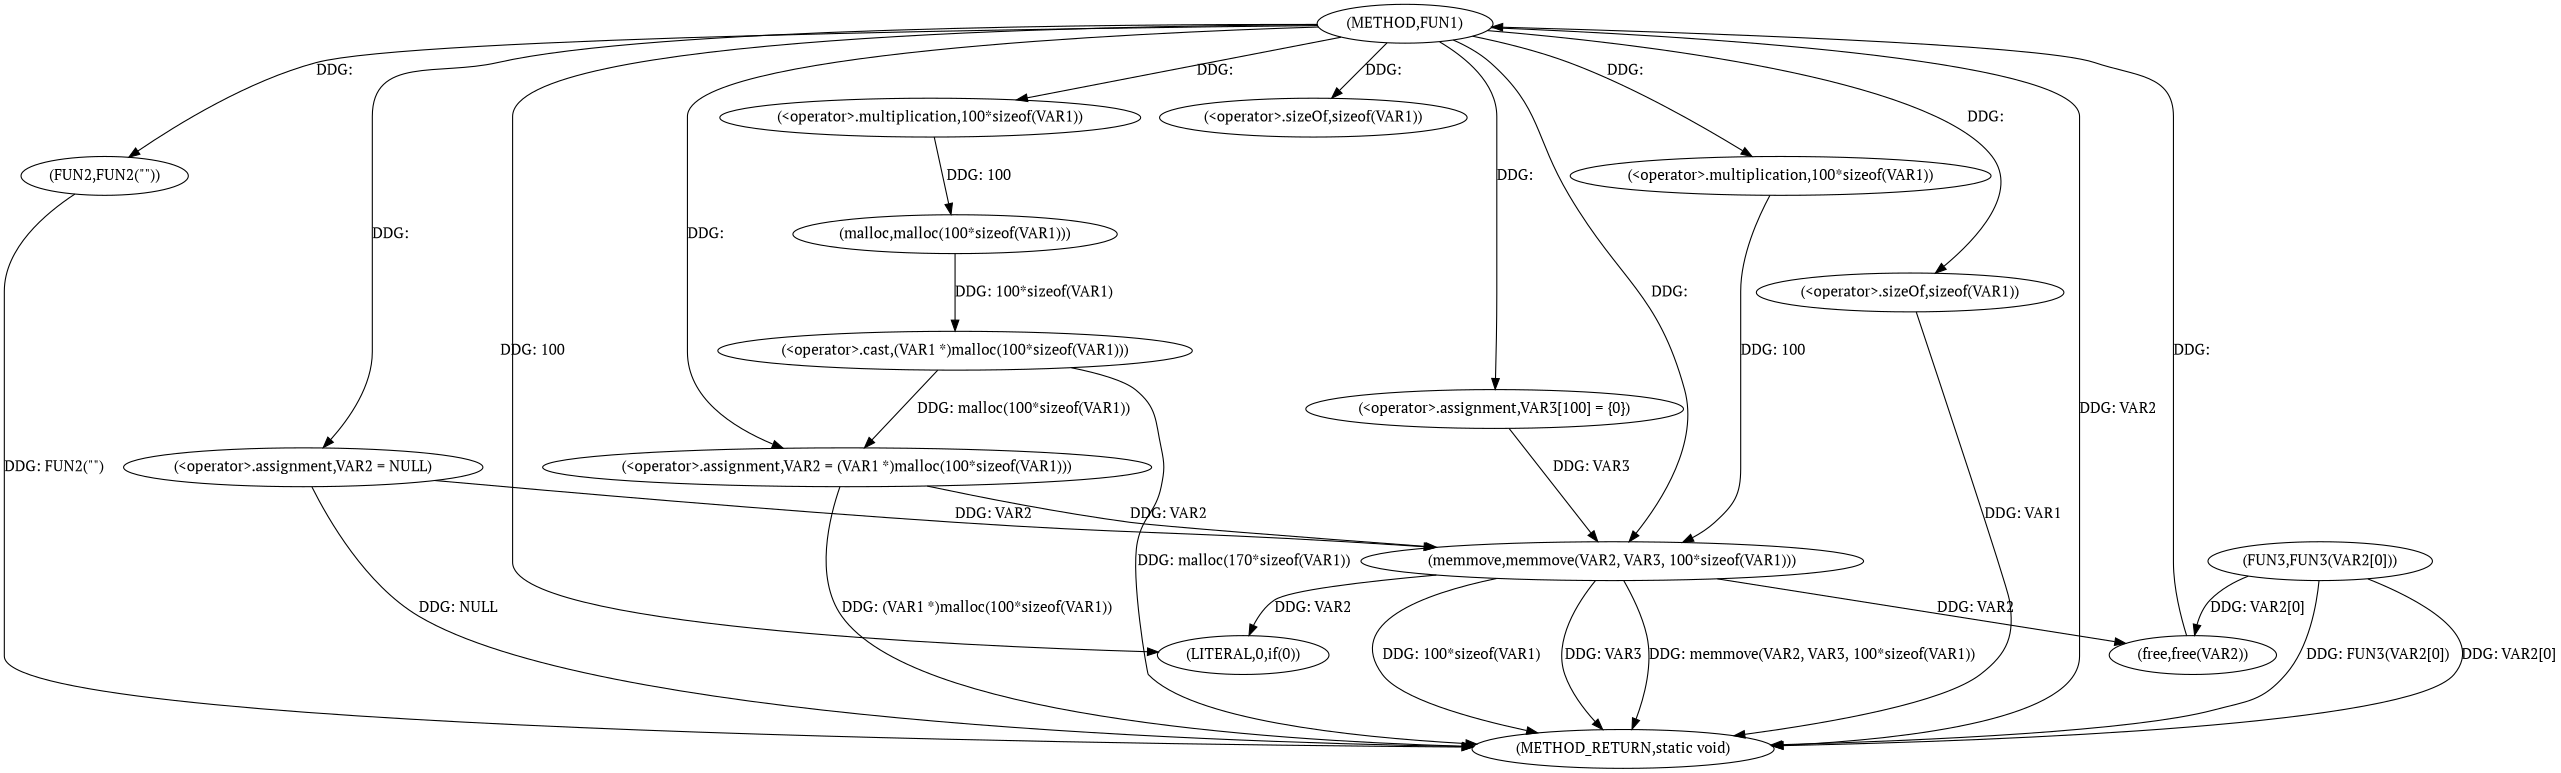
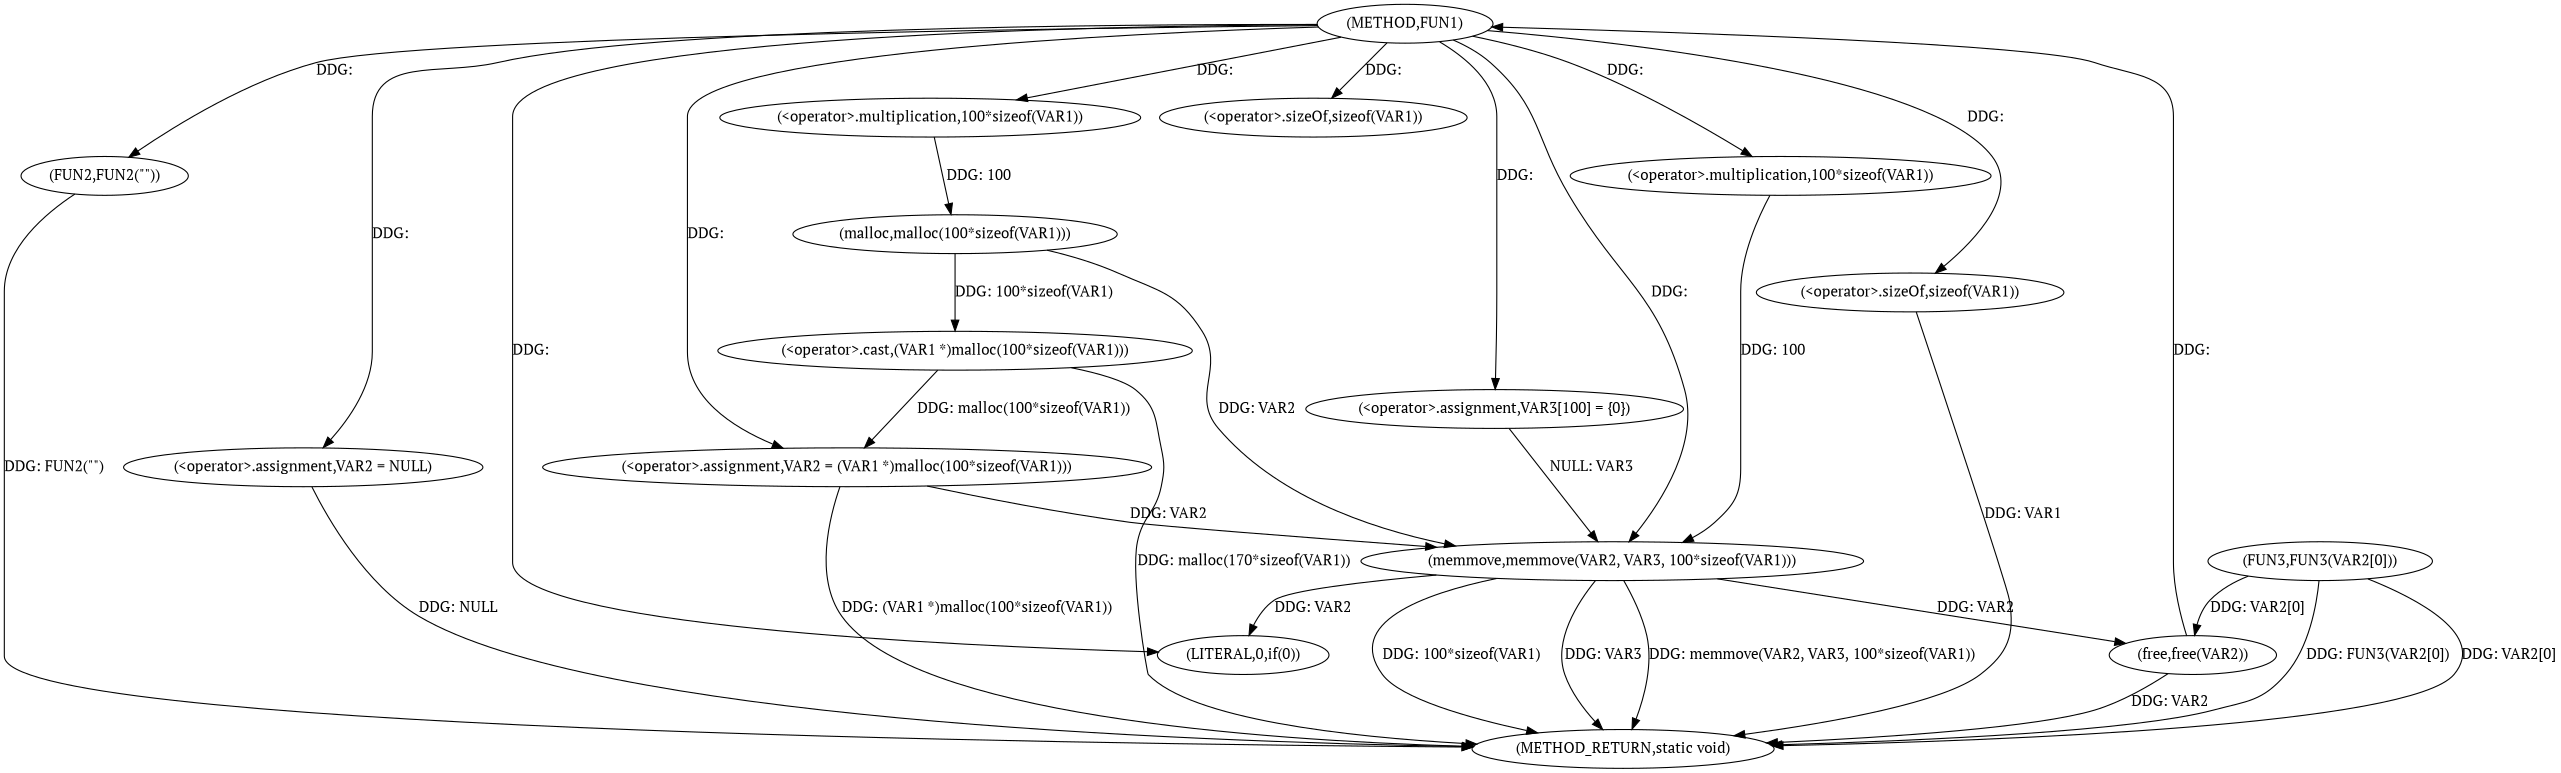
  digraph {
    fontname="PT Serif"
    node [fontname="PT Serif"]
    edge [fontname="PT Serif"]
    n1 [label="(METHOD,FUN1)"]
    n2 [label="(<operator>.assignment,VAR2 = NULL)"]
    n3 [label="(LITERAL,0,if(0))"]
    n4 [label="(FUN2,FUN2(\"\"))"]
    n5 [label="(<operator>.assignment,VAR2 = (VAR1 *)malloc(100*sizeof(VAR1)))"]
    n6 [label="(<operator>.multiplication,100*sizeof(VAR1))"]
    n7 [label="(<operator>.sizeOf,sizeof(VAR1))"]
    n8 [label="(<operator>.assignment,VAR3[100] = {0})"]
    n9 [label="(memmove,memmove(VAR2, VAR3, 100*sizeof(VAR1)))"]
    n10 [label="(<operator>.multiplication,100*sizeof(VAR1))"]
    n11 [label="(<operator>.sizeOf,sizeof(VAR1))"]
    n12 [label="(METHOD_RETURN,static void)"]
    n13 [label="(malloc,malloc(100*sizeof(VAR1)))"]
    n14 [label="(free,free(VAR2))"]
    n15 [label="(<operator>.cast,(VAR1 *)malloc(100*sizeof(VAR1)))"]
    n16 [label="(FUN3,FUN3(VAR2[0]))"]
    n1 -> n2 [label="DDG: "]
-   n1 -> n3 [label="DDG: 100"]
+   n1 -> n3 [label="DDG: "]
    n1 -> n4 [label="DDG: "]
    n1 -> n5 [label="DDG: "]
    n1 -> n6 [label="DDG: "]
    n1 -> n7 [label="DDG: "]
    n1 -> n8 [label="DDG: "]
    n1 -> n9 [label="DDG: "]
    n1 -> n10 [label="DDG: "]
    n1 -> n11 [label="DDG: "]
-   n2 -> n9 [label="DDG: VAR2"]
+   n13 -> n9 [label="DDG: VAR2"]
    n2 -> n12 [label="DDG: NULL"]
    n4 -> n12 [label="DDG: FUN2(\"\")"]
    n5 -> n9 [label="DDG: VAR2"]
    n5 -> n12 [label="DDG: (VAR1 *)malloc(100*sizeof(VAR1))"]
    n6 -> n13 [label="DDG: 100"]
-   n8 -> n9 [label="DDG: VAR3"]
+   n8 -> n9 [label="NULL: VAR3"]
    n9 -> n3 [label="DDG: VAR2"]
    n9 -> n12 [label="DDG: memmove(VAR2, VAR3, 100*sizeof(VAR1))"]
    n9 -> n12 [label="DDG: 100*sizeof(VAR1)"]
    n9 -> n12 [label="DDG: VAR3"]
    n9 -> n14 [label="DDG: VAR2"]
    n10 -> n9 [label="DDG: 100"]
    n11 -> n12 [label="DDG: VAR1"]
    n13 -> n15 [label="DDG: 100*sizeof(VAR1)"]
    n14 -> n1 [label="DDG: "]
-   n1 -> n12 [label="DDG: VAR2"]
+   n14 -> n12 [label="DDG: VAR2"]
    n15 -> n5 [label="DDG: malloc(100*sizeof(VAR1))"]
    n15 -> n12 [label="DDG: malloc(170*sizeof(VAR1))"]
    n16 -> n12 [label="DDG: FUN3(VAR2[0])"]
    n16 -> n12 [label="DDG: VAR2[0]"]
    n16 -> n14 [label="DDG: VAR2[0]"]
  }
